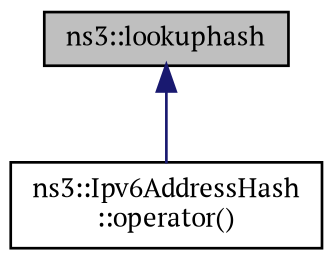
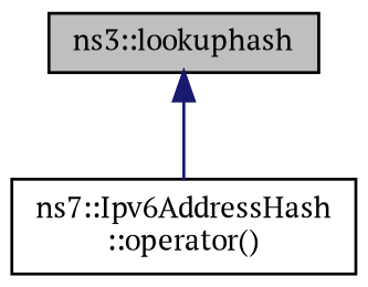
  digraph {
    rankdir=TB
    fontname="PT Serif"
    node [color=black fontname="PT Serif" fontsize=10 shape=record style=filled]
    n1 [fillcolor=grey75 fontcolor=black height=0.2 label="ns3::lookuphash" width=0.4]
-   n2 [fillcolor=white height=0.2 label="ns3::Ipv6AddressHash\l::operator()" width=0.4]
+   n2 [fillcolor=white height=0.2 label="ns7::Ipv6AddressHash\l::operator()" width=0.4]
    n1 -> n2 [color=midnightblue dir=back fontname="PT Serif" fontsize=10 labelfontname=Helvetica labelfontsize=10 style=solid]
  }
